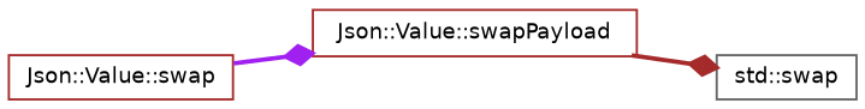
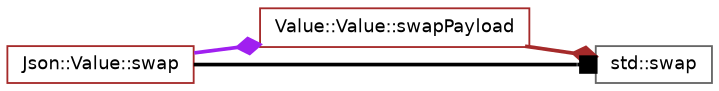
  digraph {
    rankdir=LR
    node [color=brown fillcolor=white fontname=Helvetica fontsize=10 shape=record style=filled]
    edge [arrowhead=diamond fontname=Helvetica fontsize=10 labelfontname=Helvetica labelfontsize=10 style=bold]
-   n1 [fontcolor=black height=0.2 label="Json::Value::swapPayload" width=0.4]
+   n1 [fontcolor=black height=0.2 label="Value::Value::swapPayload" width=0.4]
    n2 [color=gray40 height=0.2 label="std::swap" width=0.4]
    n3 [height=0.2 label="Json::Value::swap" width=0.4]
    n1 -> n2 [color=brown]
    n3 -> n1 [color=purple]
+   n3 -> n2 [arrowhead=box color=black]
  }
